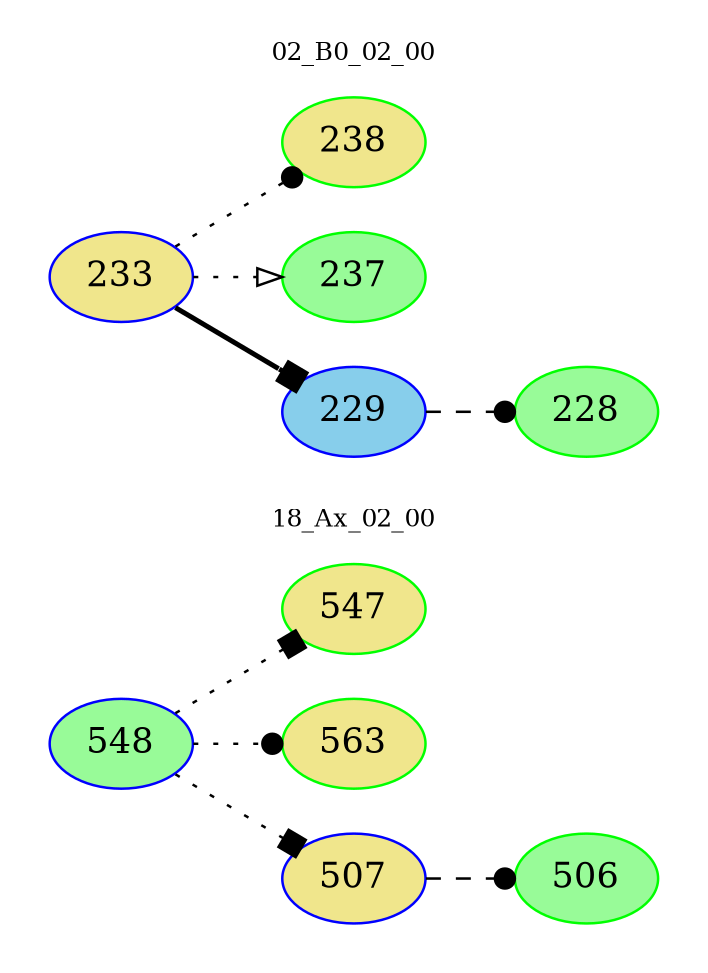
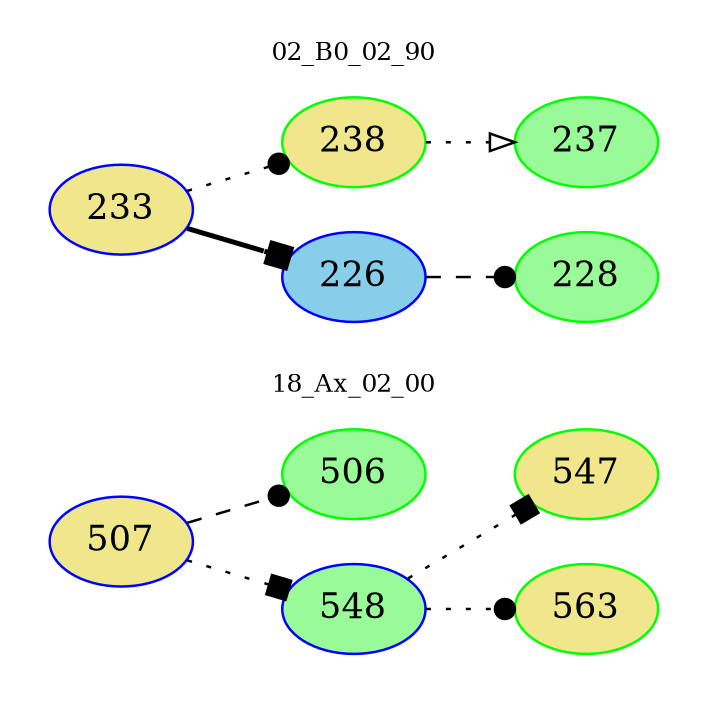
  digraph {
    rankdir=LR
    node [color=green fillcolor=khaki style=filled]
    edge [arrowhead=dot color=black style=dotted]
    n1 [color=blue fillcolor=palegreen label=548]
    n2 [color=blue label=507]
    n3 [label=563]
    n4 [label=547]
    n5 [fillcolor=palegreen label=506]
    n6 [color=blue label=233]
-   n7 [color=blue fillcolor=skyblue label=229]
+   n7 [color=blue fillcolor=skyblue label=226]
    n8 [fillcolor=palegreen label=237]
    n9 [label=238]
    n10 [fillcolor=palegreen label=228]
    subgraph cluster_1 {
      color=white
      fontsize=10
      label="18_Ax_02_00"
      n1
      n2
      n3
      n4
      n5
    }
    subgraph cluster_2 {
      color=white
      fontsize=10
-     label="02_B0_02_00"
+     label="02_B0_02_90"
      n6
      n7
      n8
      n9
      n10
    }
-   n1 -> n2 [arrowhead=box]
+   n2 -> n1 [arrowhead=box]
    n1 -> n3
    n1 -> n4 [arrowhead=box]
    n2 -> n5 [style=dashed]
    n6 -> n7 [arrowhead=box style=bold]
-   n6 -> n8 [arrowhead=onormal]
+   n9 -> n8 [arrowhead=onormal]
    n6 -> n9
    n7 -> n10 [style=dashed]
  }
